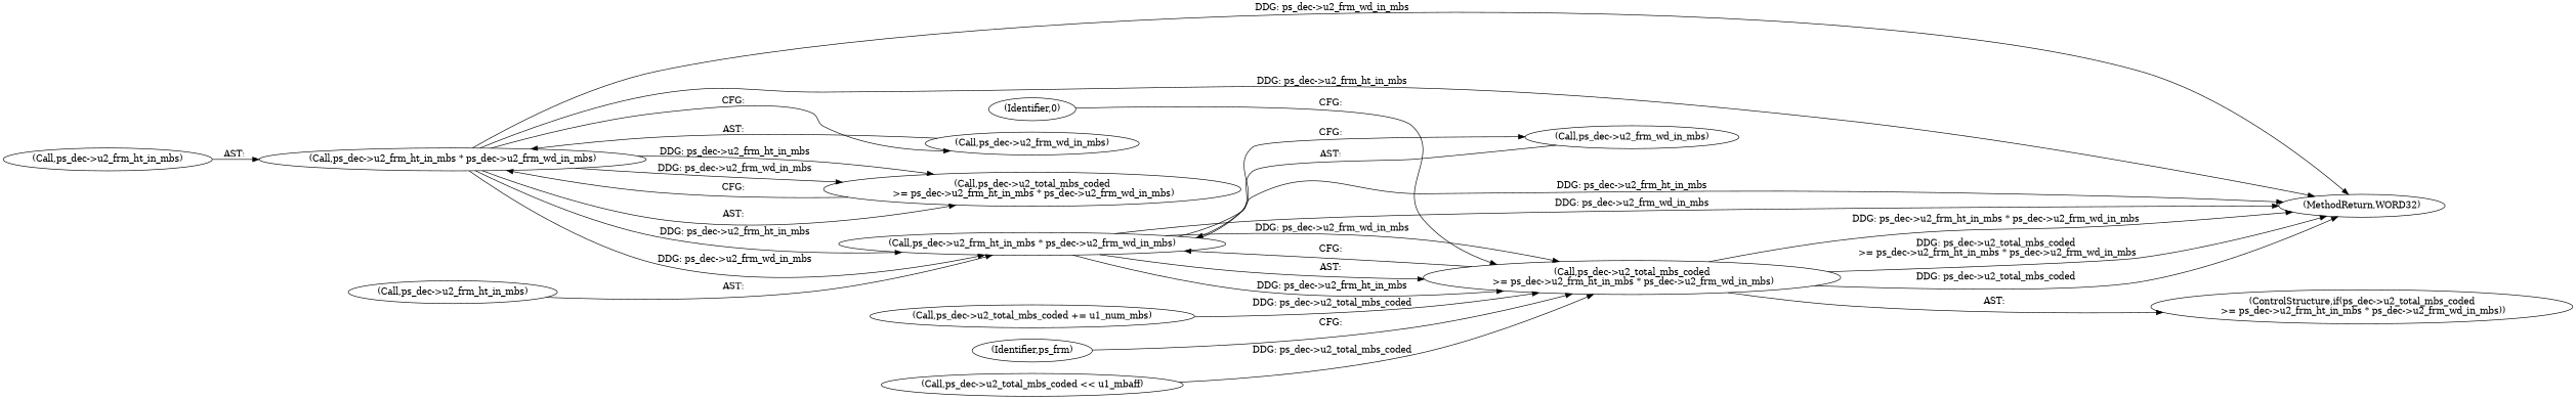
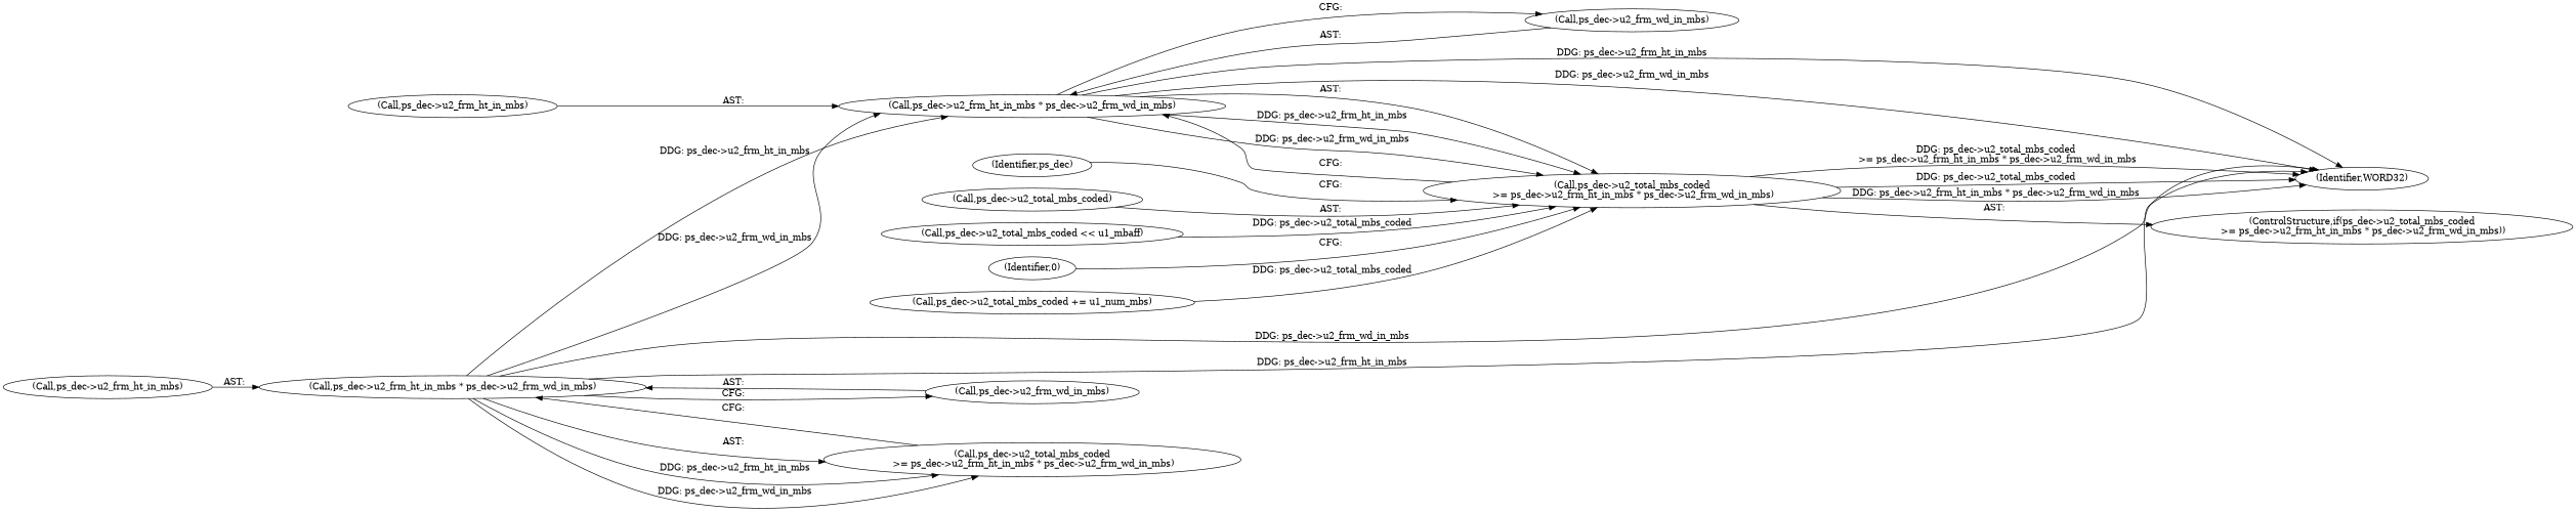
  digraph {
    rankdir=LR
    n1 [label="(Call,ps_dec->u2_frm_ht_in_mbs * ps_dec->u2_frm_wd_in_mbs)"]
    n2 [label="(Call,ps_dec->u2_total_mbs_coded\n >= ps_dec->u2_frm_ht_in_mbs * ps_dec->u2_frm_wd_in_mbs)"]
    n3 [label="(Call,ps_dec->u2_frm_wd_in_mbs)"]
-   n4 [label="(MethodReturn,WORD32)"]
+   n4 [label="(Identifier,WORD32)"]
    n5 [label="(ControlStructure,if(ps_dec->u2_total_mbs_coded\n >= ps_dec->u2_frm_ht_in_mbs * ps_dec->u2_frm_wd_in_mbs))"]
    n6 [label="(Call,ps_dec->u2_frm_ht_in_mbs * ps_dec->u2_frm_wd_in_mbs)"]
    n7 [label="(Call,ps_dec->u2_total_mbs_coded\n >= ps_dec->u2_frm_ht_in_mbs * ps_dec->u2_frm_wd_in_mbs)"]
    n8 [label="(Call,ps_dec->u2_frm_wd_in_mbs)"]
-   n9 [label="(Identifier,ps_frm)"]
+   n9 [label="(Identifier,ps_dec)"]
+   n10 [label="(Call,ps_dec->u2_total_mbs_coded)"]
    n11 [label="(Call,ps_dec->u2_total_mbs_coded << u1_mbaff)"]
    n12 [label="(Call,ps_dec->u2_frm_ht_in_mbs)"]
    n13 [label="(Call,ps_dec->u2_frm_ht_in_mbs)"]
    n14 [label="(Identifier,0)"]
    n15 [label="(Call,ps_dec->u2_total_mbs_coded += u1_num_mbs)"]
    n1 -> n2 [label="AST: "]
    n1 -> n2 [label="DDG: ps_dec->u2_frm_ht_in_mbs"]
    n1 -> n2 [label="DDG: ps_dec->u2_frm_wd_in_mbs"]
    n1 -> n3 [label="CFG: "]
    n1 -> n4 [label="DDG: ps_dec->u2_frm_ht_in_mbs"]
    n1 -> n4 [label="DDG: ps_dec->u2_frm_wd_in_mbs"]
    n2 -> n1 [label="CFG: "]
    n2 -> n4 [label="DDG: ps_dec->u2_total_mbs_coded\n >= ps_dec->u2_frm_ht_in_mbs * ps_dec->u2_frm_wd_in_mbs"]
    n2 -> n4 [label="DDG: ps_dec->u2_total_mbs_coded"]
    n2 -> n4 [label="DDG: ps_dec->u2_frm_ht_in_mbs * ps_dec->u2_frm_wd_in_mbs"]
    n2 -> n5 [label="AST: "]
    n3 -> n1 [label="AST: "]
    n6 -> n1 [label="DDG: ps_dec->u2_frm_ht_in_mbs"]
    n6 -> n1 [label="DDG: ps_dec->u2_frm_wd_in_mbs"]
    n6 -> n4 [label="DDG: ps_dec->u2_frm_wd_in_mbs"]
    n6 -> n4 [label="DDG: ps_dec->u2_frm_ht_in_mbs"]
    n6 -> n7 [label="AST: "]
    n6 -> n7 [label="DDG: ps_dec->u2_frm_ht_in_mbs"]
    n6 -> n7 [label="DDG: ps_dec->u2_frm_wd_in_mbs"]
    n6 -> n8 [label="CFG: "]
    n7 -> n6 [label="CFG: "]
    n8 -> n6 [label="AST: "]
    n9 -> n2 [label="CFG: "]
+   n10 -> n2 [label="AST: "]
    n11 -> n2 [label="DDG: ps_dec->u2_total_mbs_coded"]
    n12 -> n1 [label="AST: "]
    n13 -> n6 [label="AST: "]
    n14 -> n2 [label="CFG: "]
    n15 -> n2 [label="DDG: ps_dec->u2_total_mbs_coded"]
  }
